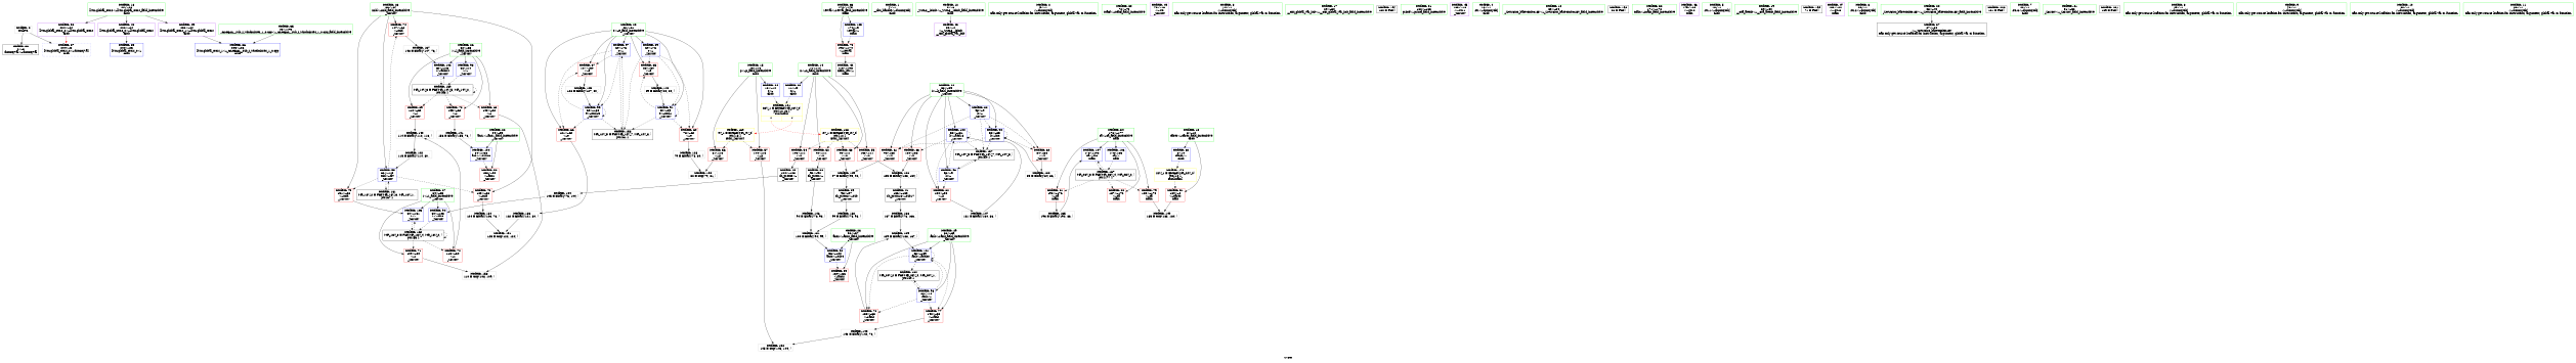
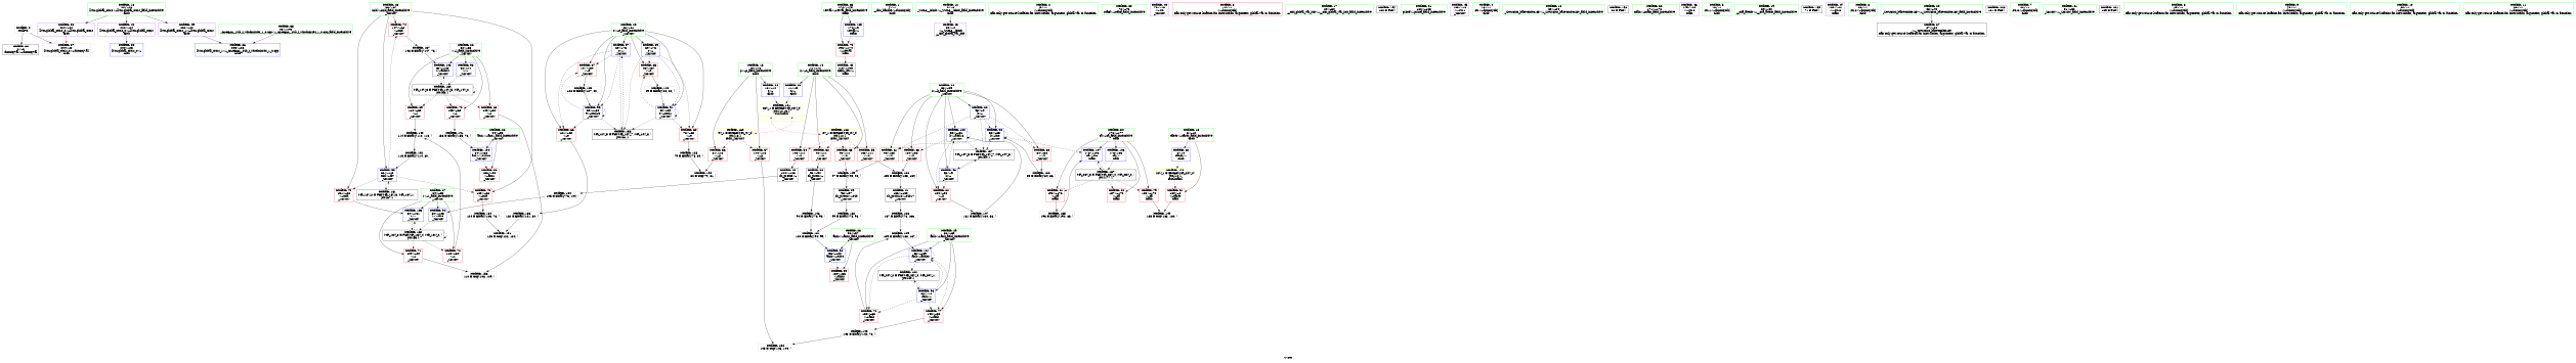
  digraph {
    label=SVFG
    node [color=green shape=record]
    edge [style=solid]
    n1 [color=grey label="{NodeID: 0\nNullPtr}"]
    n2 [color=black label="{NodeID: 36\n2\<--3\ndummyVal\<--dummyVal\n}"]
    n3 [color=blue label="{NodeID: 87\n204\<--3\nllvm.global_ctors_2\<--dummyVal\nGlob }" style=dotted]
    n4 [color=blue label="{NodeID: 97\n60\<--76\ne\<--\n_Z3runv\n}"]
    n5 [color=red label="{NodeID: 66\n121\<--60\n\<--e\n_Z3runv\n}"]
    n6 [color=red label="{NodeID: 67\n127\<--60\n\<--e\n_Z3runv\n}"]
    n7 [color=blue label="{NodeID: 99\n60\<--128\ne\<--mul15\n_Z3runv\n}"]
    n8 [color=black label="{NodeID: 158\nMR_12V_5 = PHI(MR_12V_7, MR_12V_3, )\npts\{61 \}\n}"]
    n9 [color=grey label="{NodeID: 133\n122 = Binary(121, 80, )\n}"]
    n10 [color=grey label="{NodeID: 145\n128 = Binary(127, 80, )\n}"]
    n11 [color=grey label="{NodeID: 151\n125 = cmp(122, 124, )\n}"]
    n12 [label="{NodeID: 14\n11\<--12\nn\<--n_field_insensitive\nGlob }"]
    n13 [color=red label="{NodeID: 52\n92\<--11\n\<--n\n_Z3runv\n}"]
    n14 [color=red label="{NodeID: 53\n95\<--11\n\<--n\n_Z3runv\n}"]
    n15 [color=red label="{NodeID: 54\n103\<--11\n\<--n\n_Z3runv\n}"]
    n16 [color=red label="{NodeID: 55\n133\<--11\n\<--n\n_Z3runv\n}"]
    n17 [color=blue label="{NodeID: 83\n11\<--9\nn\<--\nGlob }"]
    n18 [color=black label="{NodeID: 38\n93\<--92\nsh_prom\<--\n_Z3runv\n}"]
    n19 [color=grey label="{NodeID: 129\n97 = Binary(95, 96, )\n}"]
    n20 [color=black label="{NodeID: 40\n104\<--103\nsh_prom5\<--\n_Z3runv\n}"]
    n21 [color=grey label="{NodeID: 136\n135 = Binary(133, 134, )\n}"]
    n22 [color=yellow label="{NodeID: 181\n28V_1 = ENCHI(MR_28V_0)\npts\{12 15 \}\nFun[main]|{<s0>7|<s1>7}}" style=double]
    n23 [color=grey label="{NodeID: 146\n94 = Binary(76, 93, )\n}"]
    n24 [color=black label="{NodeID: 39\n98\<--97\nsh_prom2\<--sub\n_Z3runv\n}"]
    n25 [color=grey label="{NodeID: 144\n105 = Binary(76, 104, )\n}"]
    n26 [color=black label="{NodeID: 41\n136\<--135\nsh_prom18\<--sub17\n_Z3runv\n}"]
    n27 [color=yellow label="{NodeID: 168\n2V_1 = ENCHI(MR_2V_0)\npts\{12 \}\nFun[_Z3runv]}" style=double]
    n28 [color=yellow label="{NodeID: 169\n4V_1 = ENCHI(MR_4V_0)\npts\{15 \}\nFun[_Z3runv]}" style=double]
    n29 [label="{NodeID: 28\n66\<--67\nmid\<--mid_field_insensitive\n_Z3runv\n}"]
    n30 [color=red label="{NodeID: 73\n123\<--66\n\<--mid\n_Z3runv\n}"]
    n31 [color=red label="{NodeID: 74\n147\<--66\n\<--mid\n_Z3runv\n}"]
    n32 [color=red label="{NodeID: 75\n151\<--66\n\<--mid\n_Z3runv\n}"]
    n33 [color=blue label="{NodeID: 95\n66\<--115\nmid\<--div\n_Z3runv\n}"]
    n34 [color=grey label="{NodeID: 134\n124 = Binary(123, 76, )\n}"]
    n35 [color=grey label="{NodeID: 137\n148 = Binary(147, 76, )\n}"]
    n36 [color=blue label="{NodeID: 103\n64\<--151\nr\<--\n_Z3runv\n}"]
    n37 [color=black label="{NodeID: 161\nMR_18V_2 = PHI(MR_18V_3, MR_18V_1, )\npts\{67 \}\n}"]
    n38 [color=blue label="{NodeID: 102\n62\<--148\nl\<--add24\n_Z3runv\n}"]
    n39 [color=black label="{NodeID: 160\nMR_16V_3 = PHI(MR_16V_4, MR_16V_2, )\npts\{65 \}\n}"]
    n40 [color=black label="{NodeID: 42\n173\<--196\nmain_ret\<--\nmain\n}"]
    n41 [color=grey label="{NodeID: 139\n139 = Binary(138, 137, )\n}"]
    n42 [color=blue label="{NodeID: 101\n68\<--139\nrank\<--add20\n_Z3runv\n}"]
    n43 [color=red label="{NodeID: 76\n138\<--68\n\<--rank\n_Z3runv\n}"]
    n44 [color=red label="{NodeID: 77\n142\<--68\n\<--rank\n_Z3runv\n}"]
    n45 [color=black label="{NodeID: 162\nMR_20V_2 = PHI(MR_20V_4, MR_20V_1, )\npts\{69 \}\n}"]
    n46 [color=grey label="{NodeID: 143\n143 = Binary(142, 76, )\n}"]
    n47 [color=blue label="{NodeID: 98\n68\<--14\nrank\<--\n_Z3runv\n}"]
    n48 [color=red label="{NodeID: 56\n81\<--13\n\<--p\n_Z3runv\n}"]
    n49 [color=grey label="{NodeID: 150\n82 = cmp(79, 81, )\n}"]
    n50 [color=grey label="{NodeID: 153\n110 = cmp(108, 109, )\n}"]
    n51 [color=red label="{NodeID: 70\n155\<--62\n\<--l\n_Z3runv\n}"]
    n52 [color=grey label="{NodeID: 141\n156 = Binary(155, 76, )\n}"]
    n53 [color=blue label="{NodeID: 104\n54\<--156\nans1\<--sub26\n_Z3runv\n}"]
    n54 [color=red label="{NodeID: 58\n158\<--54\n\<--ans1\n_Z3runv\n}"]
    n55 [color=black label="{NodeID: 167\nMR_26V_3 = PHI(MR_26V_4, MR_26V_2, )\npts\{177 \}\n}"]
    n56 [color=red label="{NodeID: 79\n183\<--176\n\<--ca\nmain\n}"]
    n57 [color=red label="{NodeID: 80\n187\<--176\n\<--ca\nmain\n}"]
    n58 [color=red label="{NodeID: 81\n192\<--176\n\<--ca\nmain\n}"]
    n59 [color=blue label="{NodeID: 107\n176\<--193\nca\<--inc\nmain\n}"]
    n60 [color=grey label="{NodeID: 149\n185 = cmp(183, 184, )\n}"]
    n61 [color=grey label="{NodeID: 135\n193 = Binary(192, 86, )\n}"]
    n62 [color=blue label="{NodeID: 84\n13\<--14\np\<--\nGlob }"]
    n63 [color=red label="{NodeID: 57\n144\<--13\n\<--p\n_Z3runv\n}"]
    n64 [label="{NodeID: 1\n7\<--1\n__dso_handle\<--dummyObj\nGlob }"]
    n65 [color=grey label="{NodeID: 152\n145 = cmp(143, 144, )\n}"]
    n66 [label="{NodeID: 15\n13\<--15\np\<--p_field_insensitive\nGlob }"]
    n67 [label="{NodeID: 29\n68\<--69\nrank\<--rank_field_insensitive\n_Z3runv\n}"]
    n68 [color=purple label="{NodeID: 43\n35\<--4\n\<--_ZStL8__ioinit\n__cxx_global_var_init\n}"]
    n69 [color=grey label="{NodeID: 140\n114 = Binary(112, 113, )\n}"]
    n70 [color=grey label="{NodeID: 142\n115 = Binary(114, 80, )\n}"]
    n71 [color=red label="{NodeID: 71\n109\<--64\n\<--r\n_Z3runv\n}"]
    n72 [color=blue label="{NodeID: 85\n202\<--25\nllvm.global_ctors_0\<--\nGlob }"]
    n73 [label="{NodeID: 2\n9\<--1\n\<--dummyObj\nCan only get source location for instruction, argument, global var or function.}"]
    n74 [label="{NodeID: 16\n24\<--28\nllvm.global_ctors\<--llvm.global_ctors_field_insensitive\nGlob }"]
    n75 [color=purple label="{NodeID: 48\n202\<--24\nllvm.global_ctors_0\<--llvm.global_ctors\nGlob }"]
    n76 [color=purple label="{NodeID: 49\n203\<--24\nllvm.global_ctors_1\<--llvm.global_ctors\nGlob }"]
    n77 [color=purple label="{NodeID: 50\n204\<--24\nllvm.global_ctors_2\<--llvm.global_ctors\nGlob }"]
    n78 [color=blue label="{NodeID: 86\n203\<--26\nllvm.global_ctors_1\<--_GLOBAL__sub_I_windmisses_1_0.cpp\nGlob }"]
    n79 [label="{NodeID: 30\n72\<--73\nscanf\<--scanf_field_insensitive\n}"]
    n80 [color=purple label="{NodeID: 44\n70\<--16\n\<--.str\n_Z3runv\n}"]
    n81 [color=red label="{NodeID: 72\n113\<--64\n\<--r\n_Z3runv\n}"]
-   n82 [label="{NodeID: 3\n14\<--1\n\<--dummyObj\nCan only get source location for instruction, argument, global var or function.}"]
+   n82 [color=red label="{NodeID: 3\n14\<--1\n\<--dummyObj\nCan only get source location for instruction, argument, global var or function.}"]
    n83 [color=blue label="{NodeID: 100\n58\<--131\nk\<--add16\n_Z3runv\n}"]
    n84 [color=red label="{NodeID: 62\n130\<--58\n\<--k\n_Z3runv\n}"]
    n85 [color=red label="{NodeID: 63\n134\<--58\n\<--k\n_Z3runv\n}"]
    n86 [color=black label="{NodeID: 157\nMR_10V_5 = PHI(MR_10V_7, MR_10V_3, )\npts\{59 \}\n}"]
    n87 [color=grey label="{NodeID: 147\n131 = Binary(130, 86, )\n}"]
    n88 [color=blue label="{NodeID: 96\n58\<--9\nk\<--\n_Z3runv\n}"]
    n89 [label="{NodeID: 17\n29\<--30\n__cxx_global_var_init\<--__cxx_global_var_init_field_insensitive\n}"]
    n90 [color=black label="{NodeID: 197\n180 = PHI()\n}"]
    n91 [label="{NodeID: 31\n162\<--163\nprintf\<--printf_field_insensitive\n}"]
    n92 [color=grey label="{NodeID: 128\n79 = Binary(78, 80, )\n}"]
    n93 [color=purple label="{NodeID: 45\n160\<--18\n\<--.str.1\n_Z3runv\n}"]
    n94 [color=red label="{NodeID: 59\n159\<--56\n\<--ans2\n_Z3runv\n}"]
    n95 [label="{NodeID: 4\n16\<--1\n.str\<--dummyObj\nGlob }"]
    n96 [label="{NodeID: 18\n33\<--34\n_ZNSt8ios_base4InitC1Ev\<--_ZNSt8ios_base4InitC1Ev_field_insensitive\n}"]
    n97 [color=black label="{NodeID: 198\n36 = PHI()\n}"]
    n98 [label="{NodeID: 32\n171\<--172\nmain\<--main_field_insensitive\n}"]
    n99 [color=grey label="{NodeID: 132\n99 = Binary(76, 98, )\n}"]
    n100 [color=grey label="{NodeID: 131\n100 = Binary(94, 99, )\n}"]
    n101 [color=purple label="{NodeID: 46\n179\<--20\n\<--.str.2\nmain\n}"]
    n102 [color=red label="{NodeID: 60\n84\<--58\n\<--k\n_Z3runv\n}"]
    n103 [color=grey label="{NodeID: 130\n85 = Binary(84, 86, )\n}"]
    n104 [color=blue label="{NodeID: 90\n58\<--85\nk\<--inc\n_Z3runv\n}"]
    n105 [color=red label="{NodeID: 61\n96\<--58\n\<--k\n_Z3runv\n}"]
    n106 [color=black label="{NodeID: 159\nMR_14V_3 = PHI(MR_14V_5, MR_14V_2, )\npts\{63 \}\n}"]
    n107 [color=blue label="{NodeID: 88\n58\<--9\nk\<--\n_Z3runv\n}"]
    n108 [label="{NodeID: 5\n18\<--1\n.str.1\<--dummyObj\nGlob }"]
    n109 [color=red label="{NodeID: 68\n108\<--62\n\<--l\n_Z3runv\n}"]
    n110 [color=red label="{NodeID: 69\n112\<--62\n\<--l\n_Z3runv\n}"]
    n111 [label="{NodeID: 19\n39\<--40\n__cxa_atexit\<--__cxa_atexit_field_insensitive\n}"]
    n112 [color=black label="{NodeID: 199\n71 = PHI()\n}"]
    n113 [label="{NodeID: 33\n174\<--175\nretval\<--retval_field_insensitive\nmain\n}"]
    n114 [color=red label="{NodeID: 78\n196\<--174\n\<--retval\nmain\n}"]
    n115 [color=blue label="{NodeID: 105\n174\<--9\nretval\<--\nmain\n}"]
    n116 [color=purple label="{NodeID: 47\n188\<--22\n\<--.str.3\nmain\n}"]
    n117 [color=blue label="{NodeID: 94\n64\<--105\nr\<--shl6\n_Z3runv\n}"]
    n118 [color=blue label="{NodeID: 89\n60\<--76\ne\<--\n_Z3runv\n}"]
    n119 [color=red label="{NodeID: 64\n78\<--60\n\<--e\n_Z3runv\n}"]
    n120 [color=red label="{NodeID: 65\n88\<--60\n\<--e\n_Z3runv\n}"]
    n121 [color=blue label="{NodeID: 91\n60\<--89\ne\<--mul1\n_Z3runv\n}"]
    n122 [color=grey label="{NodeID: 148\n89 = Binary(88, 80, )\n}"]
    n123 [label="{NodeID: 6\n20\<--1\n.str.2\<--dummyObj\nGlob }"]
    n124 [label="{NodeID: 20\n38\<--44\n_ZNSt8ios_base4InitD1Ev\<--_ZNSt8ios_base4InitD1Ev_field_insensitive\n}"]
    n125 [color=black label="{NodeID: 37\n37\<--38\n\<--_ZNSt8ios_base4InitD1Ev\nCan only get source location for instruction, argument, global var or function.}"]
    n126 [color=black label="{NodeID: 200\n161 = PHI()\n}"]
    n127 [label="{NodeID: 34\n176\<--177\nca\<--ca_field_insensitive\nmain\n}"]
    n128 [color=blue label="{NodeID: 106\n176\<--86\nca\<--\nmain\n}"]
    n129 [color=blue label="{NodeID: 92\n56\<--100\nans2\<--sub4\n_Z3runv\n}"]
    n130 [label="{NodeID: 7\n22\<--1\n.str.3\<--dummyObj\nGlob }"]
    n131 [label="{NodeID: 21\n51\<--52\n_Z3runv\<--_Z3runv_field_insensitive\n}"]
    n132 [color=black label="{NodeID: 201\n189 = PHI()\n}"]
    n133 [label="{NodeID: 35\n26\<--198\n_GLOBAL__sub_I_windmisses_1_0.cpp\<--_GLOBAL__sub_I_windmisses_1_0.cpp_field_insensitive\n}"]
    n134 [color=grey label="{NodeID: 138\n137 = Binary(76, 136, )\n}"]
    n135 [label="{NodeID: 8\n25\<--1\n\<--dummyObj\nCan only get source location for instruction, argument, global var or function.}"]
    n136 [label="{NodeID: 22\n54\<--55\nans1\<--ans1_field_insensitive\n_Z3runv\n}"]
    n137 [label="{NodeID: 9\n76\<--1\n\<--dummyObj\nCan only get source location for instruction, argument, global var or function.}"]
    n138 [label="{NodeID: 23\n56\<--57\nans2\<--ans2_field_insensitive\n_Z3runv\n}"]
    n139 [color=red label="{NodeID: 51\n184\<--8\n\<--cases\nmain\n}"]
    n140 [color=blue label="{NodeID: 93\n62\<--14\nl\<--\n_Z3runv\n}"]
    n141 [label="{NodeID: 10\n80\<--1\n\<--dummyObj\nCan only get source location for instruction, argument, global var or function.}"]
    n142 [label="{NodeID: 24\n58\<--59\nk\<--k_field_insensitive\n_Z3runv\n}"]
    n143 [label="{NodeID: 11\n86\<--1\n\<--dummyObj\nCan only get source location for instruction, argument, global var or function.}"]
    n144 [label="{NodeID: 25\n60\<--61\ne\<--e_field_insensitive\n_Z3runv\n}"]
    n145 [color=yellow label="{NodeID: 178\n22V_1 = ENCHI(MR_22V_0)\npts\{10 \}\nFun[main]}" style=double]
    n146 [label="{NodeID: 12\n4\<--6\n_ZStL8__ioinit\<--_ZStL8__ioinit_field_insensitive\nGlob }"]
    n147 [label="{NodeID: 26\n62\<--63\nl\<--l_field_insensitive\n_Z3runv\n}"]
    n148 [color=blue label="{NodeID: 82\n8\<--9\ncases\<--\nGlob }"]
    n149 [label="{NodeID: 13\n8\<--10\ncases\<--cases_field_insensitive\nGlob }"]
    n150 [label="{NodeID: 27\n64\<--65\nr\<--r_field_insensitive\n_Z3runv\n}"]
    n1 -> n2
    n1 -> n3
    n4 -> n5 [style=dashed]
    n4 -> n6 [style=dashed]
    n4 -> n7 [style=dashed]
    n4 -> n8 [style=dashed]
    n5 -> n9
    n6 -> n10
    n7 -> n5 [style=dashed]
    n7 -> n6 [style=dashed]
    n7 -> n7 [style=dashed]
    n7 -> n8 [style=dashed]
    n8 -> n4 [style=dashed]
    n9 -> n11
    n10 -> n7
    n12 -> n13
    n12 -> n14
    n12 -> n15
    n12 -> n16
    n12 -> n17
    n13 -> n18
    n14 -> n19
    n15 -> n20
    n16 -> n21
    n17 -> n22 [style=dashed]
    n18 -> n23
    n19 -> n24
    n20 -> n25
    n21 -> n26
    n22 -> n27 [color=red style=dashed tailport=s0]
    n22 -> n28 [color=red style=dashed tailport=s1]
    n23 -> n100
    n24 -> n99
    n25 -> n117
    n26 -> n134
    n27 -> n13 [style=dashed]
    n27 -> n14 [style=dashed]
    n27 -> n15 [style=dashed]
    n27 -> n16 [style=dashed]
    n28 -> n48 [style=dashed]
    n28 -> n63 [style=dashed]
    n29 -> n30
    n29 -> n31
    n29 -> n32
    n29 -> n33
    n30 -> n34
    n31 -> n35
    n32 -> n36
    n33 -> n30 [style=dashed]
    n33 -> n31 [style=dashed]
    n33 -> n32 [style=dashed]
    n33 -> n37 [style=dashed]
    n34 -> n11
    n35 -> n38
    n36 -> n39 [style=dashed]
    n37 -> n33 [style=dashed]
    n38 -> n106 [style=dashed]
    n39 -> n36 [style=dashed]
    n39 -> n39 [style=dashed]
    n39 -> n71 [style=dashed]
    n39 -> n81 [style=dashed]
    n41 -> n42
    n42 -> n42 [style=dashed]
    n42 -> n43 [style=dashed]
    n42 -> n44 [style=dashed]
    n42 -> n45 [style=dashed]
    n43 -> n41
    n44 -> n46
    n45 -> n47 [style=dashed]
    n46 -> n65
    n47 -> n42 [style=dashed]
    n47 -> n43 [style=dashed]
    n47 -> n44 [style=dashed]
    n47 -> n45 [style=dashed]
    n48 -> n49
    n51 -> n52
    n52 -> n53
    n53 -> n54 [style=dashed]
    n55 -> n56 [style=dashed]
    n55 -> n57 [style=dashed]
    n55 -> n58 [style=dashed]
    n55 -> n59 [style=dashed]
    n56 -> n60
    n58 -> n61
    n59 -> n55 [style=dashed]
    n61 -> n59
    n62 -> n22 [style=dashed]
    n63 -> n65
    n66 -> n48
    n66 -> n62
    n66 -> n63
    n67 -> n42
    n67 -> n43
    n67 -> n44
    n67 -> n47
    n69 -> n70
    n70 -> n33
    n71 -> n50
    n74 -> n75
    n74 -> n76
    n74 -> n77
    n75 -> n72
    n76 -> n78
    n77 -> n3 [color=red]
    n81 -> n69
    n83 -> n83 [style=dashed]
    n83 -> n84 [style=dashed]
    n83 -> n85 [style=dashed]
    n83 -> n86 [style=dashed]
    n84 -> n87
    n85 -> n21
    n86 -> n88 [style=dashed]
    n87 -> n83
    n88 -> n83 [style=dashed]
    n88 -> n84 [style=dashed]
    n88 -> n86 [style=dashed]
    n92 -> n49
    n99 -> n100
    n100 -> n129
    n102 -> n103
    n103 -> n104
    n104 -> n86 [style=dashed]
-   n104 -> n102 [style=dashed]
+   n104 -> n59 [style=dashed]
    n104 -> n104 [style=dashed]
    n104 -> n105 [style=dashed]
    n105 -> n19
    n106 -> n38 [style=dashed]
    n106 -> n51 [style=dashed]
    n106 -> n106 [style=dashed]
    n106 -> n109 [style=dashed]
    n106 -> n110 [style=dashed]
    n107 -> n86 [style=dashed]
    n107 -> n102 [style=dashed]
    n107 -> n104 [style=dashed]
    n107 -> n105 [style=dashed]
    n109 -> n50
    n110 -> n69
    n113 -> n114
    n113 -> n115
    n114 -> n40
    n115 -> n114 [style=dashed]
    n117 -> n39 [style=dashed]
    n118 -> n8 [style=dashed]
    n118 -> n119 [style=dashed]
    n118 -> n120 [style=dashed]
    n118 -> n121 [style=dashed]
    n119 -> n92
    n120 -> n122
    n121 -> n8 [style=dashed]
    n121 -> n119 [style=dashed]
    n121 -> n120 [style=dashed]
    n121 -> n121 [style=dashed]
    n122 -> n121
    n124 -> n125
    n127 -> n56
    n127 -> n57
    n127 -> n58
    n127 -> n59
    n127 -> n128
    n128 -> n55 [style=dashed]
    n129 -> n94 [style=dashed]
    n133 -> n78
    n134 -> n41
    n136 -> n53
    n136 -> n54
    n138 -> n94
    n138 -> n129
    n139 -> n60
    n140 -> n106 [style=dashed]
    n142 -> n83
    n142 -> n84
    n142 -> n85
    n142 -> n88
    n142 -> n102
    n142 -> n104
    n142 -> n105
    n142 -> n107
    n144 -> n4
    n144 -> n5
    n144 -> n6
    n144 -> n7
    n144 -> n118
    n144 -> n119
    n144 -> n120
    n144 -> n121
    n145 -> n139 [style=dashed]
    n146 -> n68
    n147 -> n38
    n147 -> n51
    n147 -> n109
    n147 -> n110
    n147 -> n140
    n148 -> n145 [style=dashed]
    n149 -> n139
    n149 -> n148
    n150 -> n36
    n150 -> n71
    n150 -> n81
    n150 -> n117
  }
